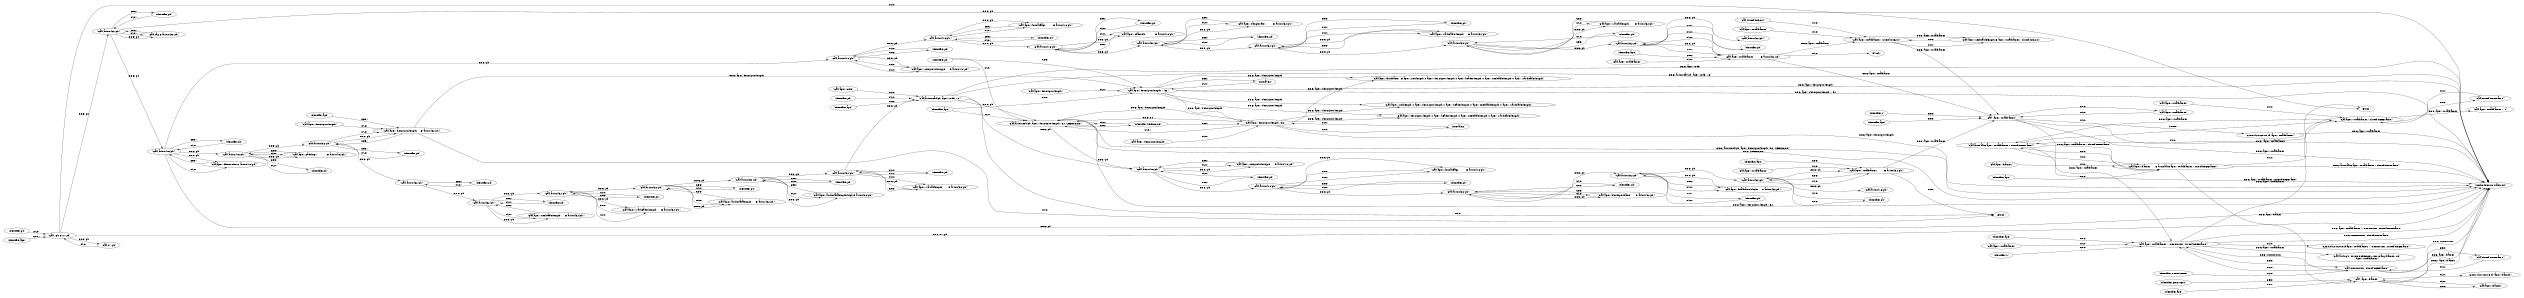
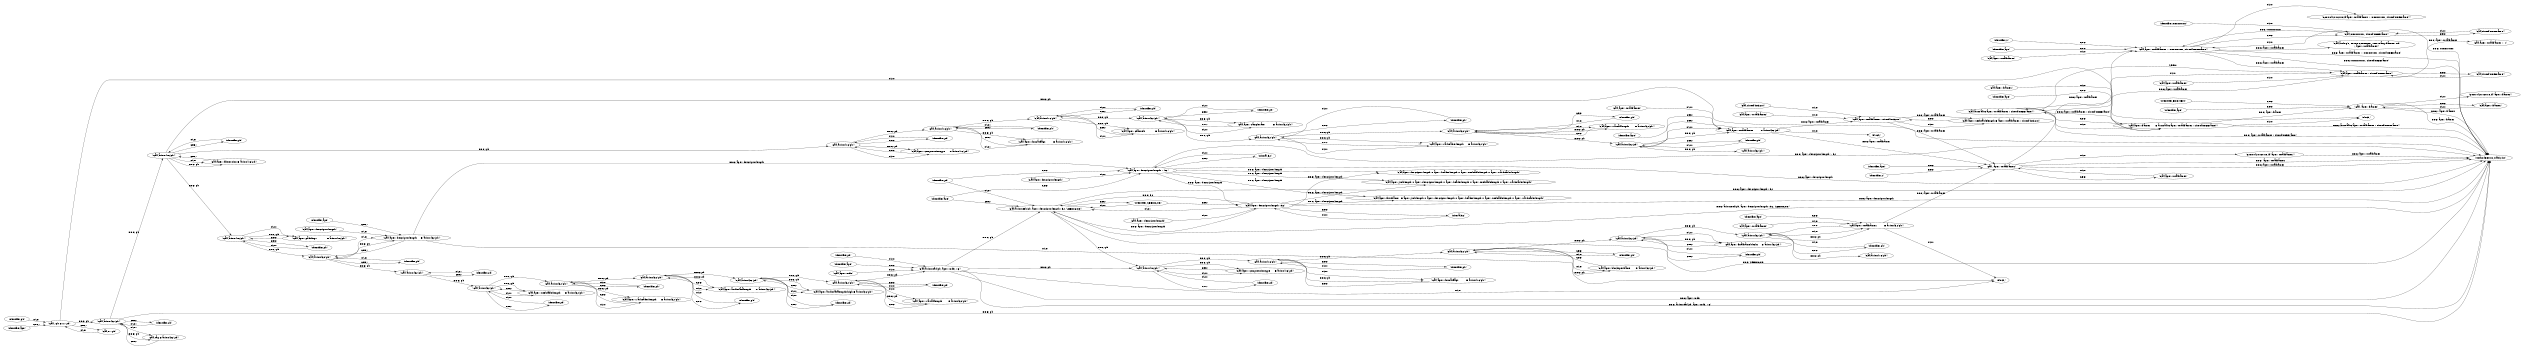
  digraph {
    rankdir=LR
    n1 [label="(Call,av_malloc(ape->totalframes * sizeof(APEFrame)))"]
    n2 [label="(Call,ape->totalframes * sizeof(APEFrame))"]
    n3 [label="(Call,ape->frames       = av_malloc(ape->totalframes * sizeof(APEFrame)))"]
    n4 [label="(MethodReturn,static int)"]
    n5 [label="(Call,sizeof(APEFrame))"]
    n6 [label="(Call,ape->totalframes > 1)"]
    n7 [label="(Block,)"]
    n8 [label="(Call,!ape->frames)"]
    n9 [label="(Call,ape->totalframes > UINT_MAX / sizeof(APEFrame))"]
    n10 [label="(Call,UINT_MAX / sizeof(APEFrame))"]
    n11 [label="(Call,av_log(s, AV_LOG_ERROR, \"Too many frames: %d\n\", ape->totalframes))"]
    n12 [label="(ControlStructure,if(ape->totalframes > UINT_MAX / sizeof(APEFrame)))"]
    n13 [label="(Call,sizeof(APEFrame))"]
    n14 [label="(Call,!ape->totalframes)"]
    n15 [label="(Call,ape->totalframes)"]
    n16 [label="(ControlStructure,if(!ape->totalframes))"]
    n17 [label="(Call,ape->totalframes          = avio_rl32(pb))"]
    n18 [label="(Call,avio_rl32(pb))"]
    n19 [label="(Block,)"]
    n20 [label="(Identifier,pb)"]
    n21 [label="(Call,avio_rl16(pb))"]
    n22 [label="(Call,avio_rl32(pb))"]
    n23 [label="(Identifier,pb)"]
    n24 [label="(Call,ape->finalframeblocks     = avio_rl32(pb))"]
    n25 [label="(Call,avio_rl32(pb))"]
    n26 [label="(Identifier,pb)"]
    n27 [label="(Call,ape->blocksperframe       = avio_rl32(pb))"]
    n28 [label="(Call,avio_rl16(pb))"]
    n29 [label="(Identifier,pb)"]
    n30 [label="(Call,ape->formatflags          = avio_rl16(pb))"]
    n31 [label="(Call,avio_rl16(pb))"]
    n32 [label="(Call,ape->compressiontype      = avio_rl16(pb))"]
    n33 [label="(Identifier,pb)"]
    n34 [label="(Call,avio_seek(pb, ape->descriptorlength - 52, SEEK_CUR))"]
    n35 [label="(Identifier,SEEK_CUR)"]
    n36 [label="(Call,ape->descriptorlength - 52)"]
    n37 [label="(Call,avio_read(pb, ape->md5, 16))"]
    n38 [label="(Call,avio_rl32(pb))"]
    n39 [label="(Identifier,pb)"]
    n40 [label="(Call,ape->wavtaillength        = avio_rl32(pb))"]
    n41 [label="(Call,avio_rl32(pb))"]
    n42 [label="(Call,ape->audiodatalength_high = avio_rl32(pb))"]
    n43 [label="(Identifier,pb)"]
    n44 [label="(Call,avio_rl32(pb))"]
    n45 [label="(Call,ape->audiodatalength      = avio_rl32(pb))"]
    n46 [label="(Identifier,pb)"]
    n47 [label="(Call,avio_rl32(pb))"]
    n48 [label="(Identifier,pb)"]
    n49 [label="(Call,ape->wavheaderlength      = avio_rl32(pb))"]
    n50 [label="(Call,avio_rl32(pb))"]
    n51 [label="(Call,ape->seektablelength      = avio_rl32(pb))"]
    n52 [label="(Identifier,pb)"]
    n53 [label="(Call,avio_rl32(pb))"]
    n54 [label="(Identifier,pb)"]
    n55 [label="(Call,avio_rl32(pb))"]
    n56 [label="(Call,ape->descriptorlength     = avio_rl32(pb))"]
    n57 [label="(Identifier,pb)"]
    n58 [label="(Call,ape->descriptorlength > 52)"]
    n59 [label="(Call,avio_rl16(pb))"]
    n60 [label="(Call,ape->padding1             = avio_rl16(pb))"]
    n61 [label="(Identifier,pb)"]
    n62 [label="(Call,avio_rl16(pb))"]
    n63 [label="(Call,avio_rl16(pb))"]
    n64 [label="(Identifier,pb)"]
    n65 [label="(Call,ape->fileversion = avio_rl16(pb))"]
    n66 [label="(Call,avio_rl16(pb))"]
    n67 [label="(Identifier,pb)"]
    n68 [label="(Call,ape->compressiontype      = avio_rl16(pb))"]
    n69 [label="(Call,avio_rl32(pb))"]
    n70 [label="(Identifier,pb)"]
    n71 [label="(Call,tag = avio_rl32(pb))"]
    n72 [label="(Call,*pb = s->pb)"]
    n73 [label="(Call,s->pb)"]
    n74 [label="(Literal,52)"]
    n75 [label="(Call,ape->firstframe   = ape->junklength + ape->descriptorlength + ape->headerlength + ape->seektablelength + ape->wavheaderlength)"]
    n76 [label="(Call,ape->junklength + ape->descriptorlength + ape->headerlength + ape->seektablelength + ape->wavheaderlength)"]
    n77 [label="(Call,ape->descriptorlength + ape->headerlength + ape->seektablelength + ape->wavheaderlength)"]
    n78 [label="(Literal,52)"]
    n79 [label="(Call,ape->totalframes * sizeof(int32_t))"]
    n80 [label="(Call,ape->seektablelength = ape->totalframes * sizeof(int32_t))"]
    n81 [label="(Call,sizeof(int32_t))"]
    n82 [label="(Call,ape->totalframes          = avio_rl32(pb))"]
    n83 [label="(Call,avio_rl32(pb))"]
    n84 [label="(Block,)"]
    n85 [label="(Call,avio_rl32(pb))"]
    n86 [label="(Identifier,pb)"]
    n87 [label="(Call,avio_rl32(pb))"]
    n88 [label="(Call,ape->wavtaillength        = avio_rl32(pb))"]
    n89 [label="(Identifier,pb)"]
    n90 [label="(Call,avio_rl32(pb))"]
    n91 [label="(Call,ape->wavheaderlength      = avio_rl32(pb))"]
    n92 [label="(Identifier,pb)"]
    n93 [label="(Call,avio_rl32(pb))"]
    n94 [label="(Call,ape->samplerate           = avio_rl32(pb))"]
    n95 [label="(Identifier,pb)"]
    n96 [label="(Call,avio_rl16(pb))"]
    n97 [label="(Call,ape->channels             = avio_rl16(pb))"]
    n98 [label="(Identifier,pb)"]
    n99 [label="(Call,ape->formatflags          = avio_rl16(pb))"]
    n100 [label="(Identifier,pb)"]
    n101 [label="(Call,ape->frames)"]
    n102 [label="(ControlStructure,if(!ape->frames))"]
    n103 [label="(Identifier,pb)"]
    n104 [label="(Call,ape->descriptorlength)"]
    n105 [label="(Identifier,ape)"]
    n106 [label="(Identifier,s)"]
    n107 [label="(Identifier,ape)"]
    n108 [label="(Identifier,pb)"]
    n109 [label="(Call,ape->totalframes)"]
    n110 [label="(Identifier,s)"]
    n111 [label="(Identifier,ape)"]
    n112 [label="(Identifier,ape)"]
    n113 [label="(Identifier,ape)"]
    n114 [label="(Identifier,ENOMEM)"]
    n115 [label="(Call,ape->md5)"]
    n116 [label="(Call,ape->totalframes)"]
    n117 [label="(Call,ape->descriptorlength)"]
    n118 [label="(Identifier,ape)"]
    n119 [label="(Call,ape->frames)"]
    n120 [label="(Call,ape->totalframes)"]
    n121 [label="(Identifier,ape)"]
    n122 [label="(Call,ape->totalframes)"]
    n123 [label="(Identifier,ape)"]
-   n124 [label="(Identifier,UINT_SEEK)"]
+   n124 [label="(Identifier,UINT_MAX)"]
    n125 [label="(Identifier,ape)"]
    n126 [label="(Call,ape->totalframes)"]
    n127 [label="(Identifier,pb)"]
    n128 [label="(Call,ape->descriptorlength)"]
    n129 [label="(Identifier,ape)"]
    n1 -> n2 [label="SEEK: "]
    n1 -> n3 [label="AST: "]
    n1 -> n3 [label="DDG: ape->totalframes * sizeof(APEFrame)"]
    n1 -> n4 [label="DDG: ape->totalframes * sizeof(APEFrame)"]
    n2 -> n1 [label="AST: "]
    n2 -> n1 [label="DDG: ape->totalframes"]
    n2 -> n5 [label="CFG: "]
    n2 -> n6 [label="DDG: ape->totalframes"]
    n3 -> n1 [label="CFG: "]
    n3 -> n4 [label="DDG: av_malloc(ape->totalframes * sizeof(APEFrame))"]
    n3 -> n7 [label="AST: "]
    n3 -> n8 [label="DDG: ape->frames"]
    n5 -> n2 [label="AST: "]
    n8 -> n4 [label="DDG: !ape->frames"]
    n8 -> n4 [label="DDG: ape->frames"]
    n8 -> n101 [label="CFG: "]
    n8 -> n102 [label="AST: "]
    n9 -> n2 [label="DDG: ape->totalframes"]
    n9 -> n4 [label="DDG: ape->totalframes > UINT_MAX / sizeof(APEFrame)"]
    n9 -> n4 [label="DDG: UINT_MAX / sizeof(APEFrame)"]
    n9 -> n10 [label="CFG: "]
    n9 -> n11 [label="DDG: ape->totalframes"]
    n9 -> n12 [label="AST: "]
    n10 -> n4 [label="DDG: UINT_MAX"]
    n10 -> n9 [label="AST: "]
    n10 -> n9 [label="DDG: UINT_MAX"]
    n10 -> n13 [label="CFG: "]
    n13 -> n10 [label="AST: "]
    n14 -> n4 [label="DDG: !ape->totalframes"]
    n14 -> n4 [label="DDG: ape->totalframes"]
    n14 -> n9 [label="DDG: ape->totalframes"]
    n14 -> n15 [label="CFG: "]
    n14 -> n16 [label="AST: "]
    n15 -> n14 [label="AST: "]
    n16 -> n4 [label="DDG: ape->totalframes"]
    n17 -> n14 [label="DDG: ape->totalframes"]
    n17 -> n18 [label="CFG: "]
    n17 -> n19 [label="AST: "]
    n18 -> n17 [label="AST: "]
    n18 -> n17 [label="DDG: pb"]
    n18 -> n20 [label="CFG: "]
    n18 -> n21 [label="DDG: pb"]
    n20 -> n18 [label="AST: "]
    n22 -> n18 [label="DDG: pb"]
    n22 -> n23 [label="CFG: "]
    n22 -> n24 [label="AST: "]
    n22 -> n24 [label="DDG: pb"]
    n23 -> n22 [label="AST: "]
    n24 -> n22 [label="CFG: "]
    n25 -> n22 [label="DDG: pb"]
    n25 -> n26 [label="CFG: "]
    n25 -> n27 [label="AST: "]
    n25 -> n27 [label="DDG: pb"]
    n26 -> n25 [label="AST: "]
    n27 -> n25 [label="CFG: "]
    n28 -> n25 [label="DDG: pb"]
    n28 -> n29 [label="CFG: "]
    n28 -> n30 [label="AST: "]
    n28 -> n30 [label="DDG: pb"]
    n29 -> n28 [label="AST: "]
    n30 -> n28 [label="CFG: "]
    n31 -> n28 [label="DDG: pb"]
    n31 -> n32 [label="AST: "]
    n31 -> n32 [label="DDG: pb"]
    n31 -> n33 [label="CFG: "]
    n32 -> n31 [label="CFG: "]
    n33 -> n31 [label="AST: "]
    n34 -> n4 [label="DDG: avio_seek(pb, ape->descriptorlength - 52, SEEK_CUR)"]
    n34 -> n4 [label="DDG: SEEK_CUR"]
    n34 -> n4 [label="DDG: ape->descriptorlength - 52"]
    n34 -> n31 [label="DDG: pb"]
    n34 -> n35 [label="CFG: "]
    n35 -> n34 [label="AST: "]
    n35 -> n36 [label="CFG: "]
    n36 -> n4 [label="DDG: ape->descriptorlength"]
    n36 -> n34 [label="AST: "]
    n36 -> n34 [label="DDG: ape->descriptorlength"]
    n36 -> n34 [label="DDG: 52"]
    n36 -> n74 [label="CFG: "]
    n36 -> n75 [label="DDG: ape->descriptorlength"]
    n36 -> n76 [label="DDG: ape->descriptorlength"]
    n36 -> n77 [label="DDG: ape->descriptorlength"]
    n37 -> n4 [label="DDG: avio_read(pb, ape->md5, 16)"]
    n37 -> n4 [label="DDG: ape->md5"]
    n37 -> n19 [label="AST: "]
    n37 -> n31 [label="DDG: pb"]
    n37 -> n34 [label="DDG: pb"]
    n38 -> n37 [label="DDG: pb"]
    n38 -> n39 [label="CFG: "]
    n38 -> n40 [label="AST: "]
    n38 -> n40 [label="DDG: pb"]
    n39 -> n38 [label="AST: "]
    n40 -> n38 [label="CFG: "]
    n41 -> n38 [label="DDG: pb"]
    n41 -> n42 [label="AST: "]
    n41 -> n42 [label="DDG: pb"]
    n41 -> n43 [label="CFG: "]
    n42 -> n41 [label="CFG: "]
    n43 -> n41 [label="AST: "]
    n44 -> n41 [label="DDG: pb"]
    n44 -> n45 [label="AST: "]
    n44 -> n45 [label="DDG: pb"]
    n44 -> n46 [label="CFG: "]
    n45 -> n44 [label="CFG: "]
    n46 -> n44 [label="AST: "]
    n47 -> n44 [label="DDG: pb"]
    n47 -> n48 [label="CFG: "]
    n47 -> n49 [label="AST: "]
    n47 -> n49 [label="DDG: pb"]
    n48 -> n47 [label="AST: "]
    n49 -> n47 [label="CFG: "]
    n50 -> n47 [label="DDG: pb"]
    n50 -> n51 [label="AST: "]
    n50 -> n51 [label="DDG: pb"]
    n50 -> n52 [label="CFG: "]
    n51 -> n50 [label="CFG: "]
    n52 -> n50 [label="AST: "]
    n53 -> n50 [label="DDG: pb"]
    n53 -> n54 [label="CFG: "]
    n54 -> n53 [label="AST: "]
    n55 -> n53 [label="DDG: pb"]
    n55 -> n56 [label="AST: "]
    n55 -> n56 [label="DDG: pb"]
    n55 -> n57 [label="CFG: "]
    n56 -> n19 [label="AST: "]
    n56 -> n55 [label="CFG: "]
    n56 -> n58 [label="DDG: ape->descriptorlength"]
    n57 -> n55 [label="AST: "]
    n58 -> n4 [label="DDG: ape->descriptorlength"]
    n58 -> n4 [label="DDG: ape->descriptorlength > 52"]
    n58 -> n36 [label="DDG: ape->descriptorlength"]
    n58 -> n75 [label="DDG: ape->descriptorlength"]
    n58 -> n76 [label="DDG: ape->descriptorlength"]
    n58 -> n77 [label="DDG: ape->descriptorlength"]
    n58 -> n78 [label="CFG: "]
    n59 -> n55 [label="DDG: pb"]
    n59 -> n60 [label="AST: "]
    n59 -> n60 [label="DDG: pb"]
    n59 -> n61 [label="CFG: "]
    n60 -> n59 [label="CFG: "]
    n61 -> n59 [label="AST: "]
    n62 -> n4 [label="DDG: pb"]
    n62 -> n59 [label="DDG: pb"]
    n62 -> n63 [label="DDG: pb"]
    n62 -> n64 [label="CFG: "]
    n62 -> n65 [label="AST: "]
    n62 -> n65 [label="DDG: pb"]
    n63 -> n66 [label="DDG: pb"]
    n63 -> n67 [label="CFG: "]
    n63 -> n68 [label="AST: "]
    n63 -> n68 [label="DDG: pb"]
    n64 -> n62 [label="AST: "]
    n65 -> n62 [label="CFG: "]
    n66 -> n96 [label="DDG: pb"]
    n66 -> n99 [label="AST: "]
    n66 -> n99 [label="DDG: pb"]
    n66 -> n100 [label="CFG: "]
    n67 -> n63 [label="AST: "]
    n68 -> n63 [label="CFG: "]
    n69 -> n4 [label="DDG: pb"]
    n69 -> n62 [label="DDG: pb"]
    n69 -> n70 [label="CFG: "]
    n69 -> n71 [label="AST: "]
    n69 -> n71 [label="DDG: pb"]
    n70 -> n69 [label="AST: "]
    n71 -> n69 [label="CFG: "]
-   n72 -> n4 [label="DDG: s->pb"]
    n72 -> n7 [label="AST: "]
    n72 -> n69 [label="DDG: pb"]
-   n72 -> n73 [label="DDG: pb"]
+   n72 -> n73 [label="CFG: "]
    n73 -> n72 [label="AST: "]
    n74 -> n36 [label="AST: "]
    n78 -> n58 [label="AST: "]
    n79 -> n14 [label="DDG: ape->totalframes"]
    n79 -> n80 [label="AST: "]
    n79 -> n80 [label="DDG: ape->totalframes"]
    n80 -> n79 [label="CFG: "]
    n81 -> n79 [label="AST: "]
    n82 -> n14 [label="DDG: ape->totalframes"]
    n82 -> n79 [label="DDG: ape->totalframes"]
    n82 -> n83 [label="CFG: "]
    n82 -> n84 [label="AST: "]
    n83 -> n82 [label="AST: "]
    n83 -> n82 [label="DDG: pb"]
    n83 -> n85 [label="DDG: pb"]
    n83 -> n86 [label="CFG: "]
    n86 -> n83 [label="AST: "]
    n87 -> n83 [label="DDG: pb"]
    n87 -> n88 [label="AST: "]
    n87 -> n88 [label="DDG: pb"]
    n87 -> n89 [label="CFG: "]
    n88 -> n87 [label="CFG: "]
    n89 -> n87 [label="AST: "]
    n90 -> n87 [label="DDG: pb"]
    n90 -> n91 [label="AST: "]
    n90 -> n91 [label="DDG: pb"]
    n90 -> n92 [label="CFG: "]
    n91 -> n90 [label="CFG: "]
    n92 -> n90 [label="AST: "]
    n93 -> n90 [label="DDG: pb"]
    n93 -> n94 [label="AST: "]
    n93 -> n94 [label="DDG: pb"]
    n93 -> n95 [label="CFG: "]
    n94 -> n93 [label="CFG: "]
    n95 -> n93 [label="AST: "]
    n96 -> n93 [label="DDG: pb"]
    n96 -> n97 [label="AST: "]
    n96 -> n97 [label="DDG: pb"]
    n96 -> n98 [label="CFG: "]
    n97 -> n96 [label="CFG: "]
    n98 -> n96 [label="AST: "]
    n99 -> n66 [label="CFG: "]
    n100 -> n66 [label="AST: "]
    n101 -> n8 [label="AST: "]
    n103 -> n37 [label="AST: "]
    n104 -> n36 [label="AST: "]
    n105 -> n14 [label="CFG: "]
    n106 -> n9 [label="CFG: "]
    n107 -> n9 [label="CFG: "]
    n108 -> n72 [label="AST: "]
    n109 -> n17 [label="AST: "]
    n110 -> n14 [label="CFG: "]
    n111 -> n37 [label="CFG: "]
    n112 -> n72 [label="CFG: "]
    n113 -> n34 [label="CFG: "]
    n113 -> n58 [label="CFG: "]
    n114 -> n8 [label="CFG: "]
    n115 -> n37 [label="AST: "]
    n116 -> n9 [label="AST: "]
    n117 -> n58 [label="AST: "]
    n118 -> n17 [label="CFG: "]
    n119 -> n3 [label="AST: "]
    n120 -> n2 [label="AST: "]
    n121 -> n3 [label="CFG: "]
    n122 -> n82 [label="AST: "]
    n123 -> n8 [label="CFG: "]
    n124 -> n10 [label="AST: "]
    n125 -> n56 [label="CFG: "]
    n126 -> n79 [label="AST: "]
    n127 -> n34 [label="AST: "]
    n127 -> n58 [label="CFG: "]
    n128 -> n56 [label="AST: "]
    n129 -> n82 [label="CFG: "]
  }
